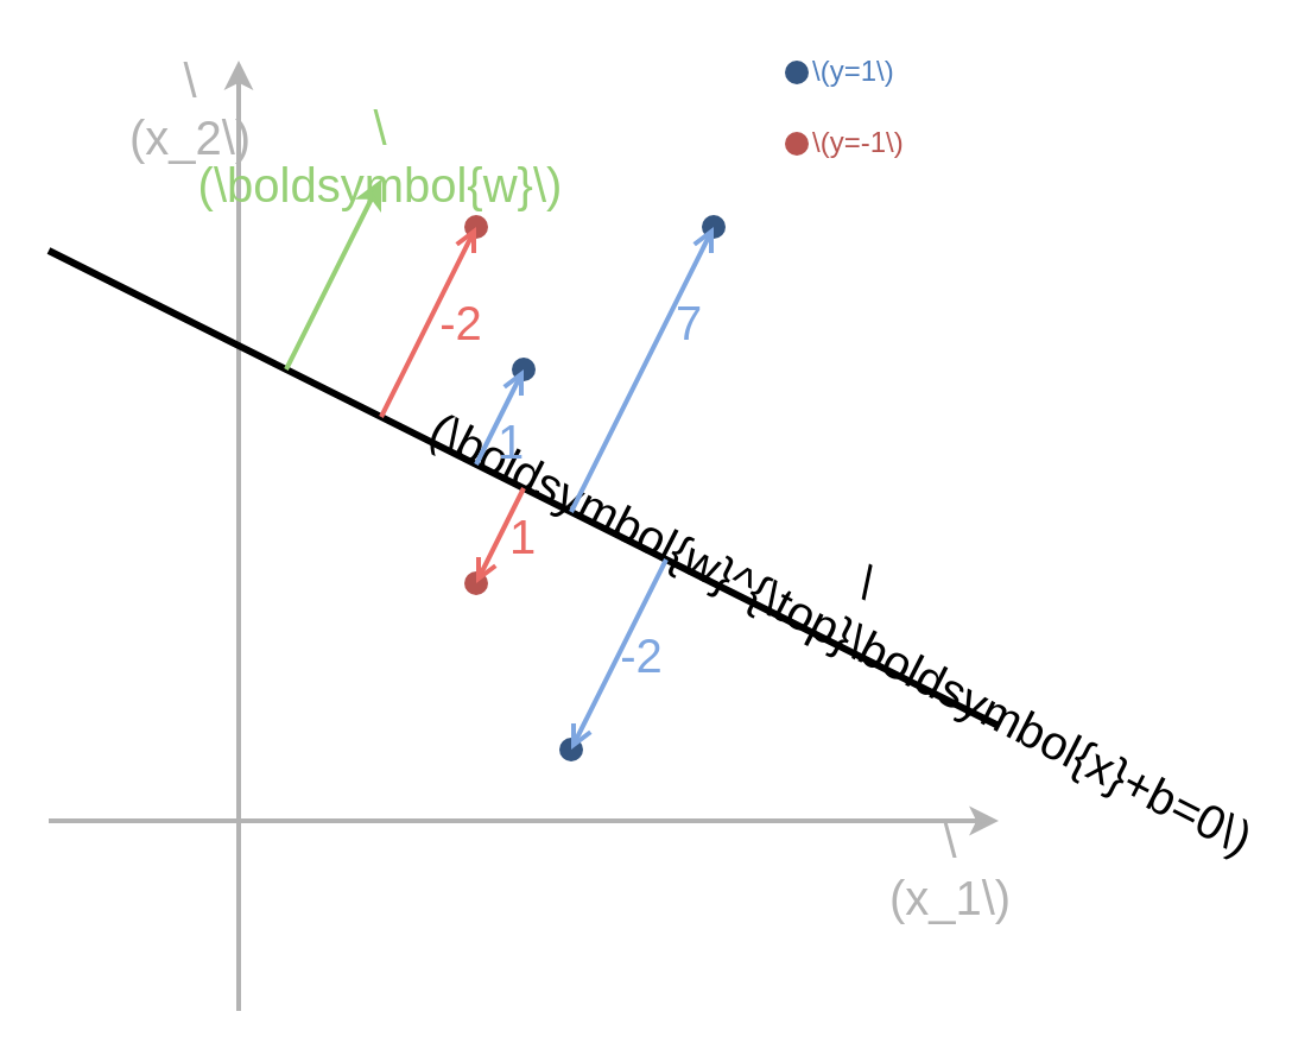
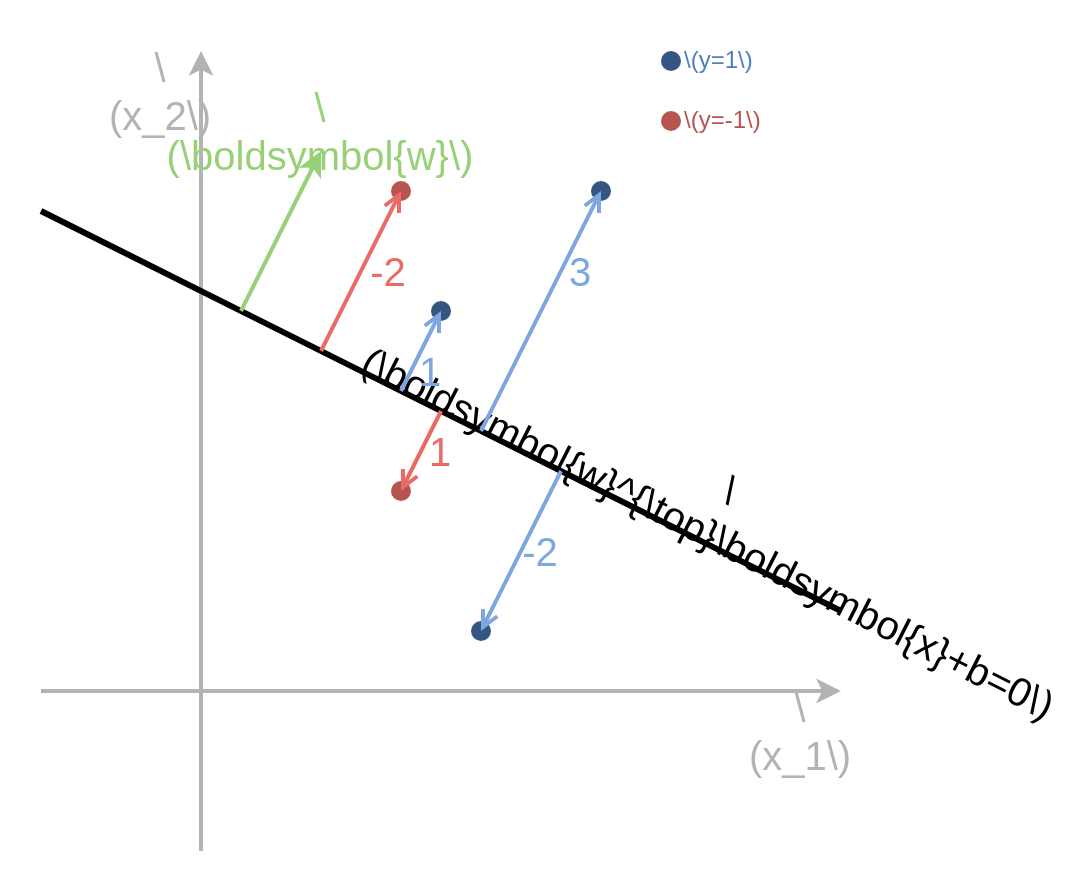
  <mxCell id="0" />
  <mxCell id="1" parent="0" />
  <mxCell id="2" value="" style="ellipse;whiteSpace=wrap;html=1;fontSize=20;fontColor=#000000;strokeColor=none;fillColor=#B85450;" vertex="1" parent="1"><mxGeometry x="195" y="90" width="10" height="10" as="geometry" /></mxCell>
  <mxCell id="3" value="" style="ellipse;whiteSpace=wrap;html=1;fontSize=20;fontColor=#000000;strokeColor=none;fillColor=#355681;" vertex="1" parent="1"><mxGeometry x="215" y="150" width="10" height="10" as="geometry" /></mxCell>
  <mxCell id="4" value="" style="endArrow=classic;html=1;fontFamily=Comic Sans MS;fontSize=30;fontColor=#003366;strokeWidth=2;strokeColor=#B3B3B3;" parent="1" edge="1"><mxGeometry x="220" y="200" width="50" height="50" as="geometry"><mxPoint x="100" y="425" as="sourcePoint" /><mxPoint x="100" y="25" as="targetPoint" /></mxGeometry></mxCell>
  <mxCell id="5" value="" style="endArrow=classic;html=1;fontFamily=Comic Sans MS;fontSize=30;fontColor=#003366;strokeWidth=2;strokeColor=#B3B3B3;" parent="1" edge="1"><mxGeometry x="240" y="220" width="50" height="50" as="geometry"><mxPoint x="20" y="345" as="sourcePoint" /><mxPoint x="420" y="345" as="targetPoint" /></mxGeometry></mxCell>
  <mxCell id="6" value="\(x_1\)" style="text;html=1;strokeColor=none;fillColor=none;align=center;verticalAlign=middle;whiteSpace=wrap;rounded=0;fontSize=20;fontColor=#B3B3B3;" parent="1" vertex="1"><mxGeometry x="380" y="345" width="40" height="40" as="geometry" /></mxCell>
  <mxCell id="7" value="\(x_2\)" style="text;html=1;strokeColor=none;fillColor=none;align=center;verticalAlign=middle;whiteSpace=wrap;rounded=0;fontSize=20;fontColor=#B3B3B3;" parent="1" vertex="1"><mxGeometry x="60" y="25" width="40" height="40" as="geometry" /></mxCell>
  <mxCell id="8" value="" style="endArrow=none;html=1;strokeWidth=3;" parent="1" edge="1"><mxGeometry width="50" height="50" relative="1" as="geometry"><mxPoint x="420" y="305" as="sourcePoint" /><mxPoint x="20" y="105" as="targetPoint" /></mxGeometry></mxCell>
  <mxCell id="9" value="" style="endArrow=classic;html=1;strokeWidth=2;strokeColor=#97D077;" parent="1" edge="1"><mxGeometry width="50" height="50" relative="1" as="geometry"><mxPoint x="120" y="155" as="sourcePoint" /><mxPoint x="160" y="75" as="targetPoint" /></mxGeometry></mxCell>
  <mxCell id="10" value="&lt;font style=&quot;font-size: 20px;&quot;&gt;\(\boldsymbol{w}\)&lt;/font&gt;" style="text;html=1;strokeColor=none;fillColor=none;align=center;verticalAlign=middle;whiteSpace=wrap;rounded=0;fontSize=20;fontColor=#97D077;" parent="1" vertex="1"><mxGeometry x="150" y="55" width="20" height="20" as="geometry" /></mxCell>
  <mxCell id="11" value="\(\boldsymbol{w}^{\top}\boldsymbol{x}+b=0\)" style="text;html=1;strokeColor=none;fillColor=none;align=center;verticalAlign=middle;whiteSpace=wrap;rounded=0;fontSize=20;rotation=27;" parent="1" vertex="1"><mxGeometry x="280" y="235" width="160" height="40" as="geometry" /></mxCell>
  <mxCell id="12" value="" style="ellipse;whiteSpace=wrap;html=1;fontSize=20;fontColor=#000000;strokeColor=none;fillColor=#355681;" parent="1" vertex="1"><mxGeometry x="295" y="90" width="10" height="10" as="geometry" /></mxCell>
  <mxCell id="13" value="" style="endArrow=open;html=1;strokeWidth=2;startArrow=none;startFill=0;endFill=0;strokeColor=#7EA6E0;" parent="1" edge="1"><mxGeometry width="50" height="50" relative="1" as="geometry"><mxPoint x="240" y="215" as="sourcePoint" /><mxPoint x="300" y="95" as="targetPoint" /></mxGeometry></mxCell>
- <mxCell id="14" value="7" style="text;html=1;strokeColor=none;fillColor=none;align=center;verticalAlign=middle;whiteSpace=wrap;rounded=0;fontSize=20;fontColor=#7EA6E0;" parent="1" vertex="1"><mxGeometry x="280" y="125" width="20" height="20" as="geometry" /></mxCell>
+ <mxCell id="14" value="3" style="text;html=1;strokeColor=none;fillColor=none;align=center;verticalAlign=middle;whiteSpace=wrap;rounded=0;fontSize=20;fontColor=#7EA6E0;" parent="1" vertex="1"><mxGeometry x="280" y="125" width="20" height="20" as="geometry" /></mxCell>
  <mxCell id="15" value="" style="ellipse;whiteSpace=wrap;html=1;fontSize=20;fontColor=#000000;strokeColor=none;fillColor=#355681;" vertex="1" parent="1"><mxGeometry x="330" y="25" width="10" height="10" as="geometry" /></mxCell>
  <mxCell id="16" value="" style="ellipse;whiteSpace=wrap;html=1;fontSize=20;fontColor=#000000;strokeColor=none;fillColor=#B85450;" vertex="1" parent="1"><mxGeometry x="330" y="55" width="10" height="10" as="geometry" /></mxCell>
  <mxCell id="17" value="\(y=1\)" style="text;html=1;strokeColor=none;fillColor=none;align=left;verticalAlign=middle;whiteSpace=wrap;rounded=0;fontColor=#4E7EBD;fontStyle=0" vertex="1" parent="1"><mxGeometry x="340" y="20" width="50" height="20" as="geometry" /></mxCell>
  <mxCell id="18" value="\(y=-1\)" style="text;html=1;strokeColor=none;fillColor=none;align=left;verticalAlign=middle;whiteSpace=wrap;rounded=0;fontStyle=0;fontColor=#B85450;" vertex="1" parent="1"><mxGeometry x="340" y="50" width="50" height="20" as="geometry" /></mxCell>
  <mxCell id="19" value="" style="ellipse;whiteSpace=wrap;html=1;fontSize=20;fontColor=#000000;strokeColor=none;fillColor=#355681;" vertex="1" parent="1"><mxGeometry x="235" y="310" width="10" height="10" as="geometry" /></mxCell>
  <mxCell id="20" value="" style="endArrow=open;html=1;strokeWidth=2;startArrow=none;startFill=0;endFill=0;strokeColor=#7EA6E0;" edge="1" parent="1"><mxGeometry width="50" height="50" relative="1" as="geometry"><mxPoint x="280" y="235" as="sourcePoint" /><mxPoint x="240" y="315" as="targetPoint" /></mxGeometry></mxCell>
  <mxCell id="21" value="-2" style="text;html=1;strokeColor=none;fillColor=none;align=center;verticalAlign=middle;whiteSpace=wrap;rounded=0;fontSize=20;fontColor=#7EA6E0;" vertex="1" parent="1"><mxGeometry x="260" y="265" width="20" height="20" as="geometry" /></mxCell>
  <mxCell id="22" value="" style="endArrow=open;html=1;strokeWidth=2;startArrow=none;startFill=0;endFill=0;strokeColor=#7EA6E0;" edge="1" parent="1"><mxGeometry width="50" height="50" relative="1" as="geometry"><mxPoint x="200" y="195" as="sourcePoint" /><mxPoint x="220" y="155" as="targetPoint" /></mxGeometry></mxCell>
  <mxCell id="23" value="1" style="text;html=1;strokeColor=none;fillColor=none;align=center;verticalAlign=middle;whiteSpace=wrap;rounded=0;fontSize=20;fontColor=#7EA6E0;" vertex="1" parent="1"><mxGeometry x="205" y="175" width="20" height="20" as="geometry" /></mxCell>
  <mxCell id="24" value="" style="ellipse;whiteSpace=wrap;html=1;fontSize=20;fontColor=#000000;strokeColor=none;fillColor=#B85450;" vertex="1" parent="1"><mxGeometry x="195" y="240" width="10" height="10" as="geometry" /></mxCell>
  <mxCell id="25" value="" style="endArrow=open;html=1;strokeWidth=2;startArrow=none;startFill=0;endFill=0;strokeColor=#EA6B66;" edge="1" parent="1"><mxGeometry width="50" height="50" relative="1" as="geometry"><mxPoint x="220" y="205" as="sourcePoint" /><mxPoint x="200" y="245" as="targetPoint" /></mxGeometry></mxCell>
  <mxCell id="26" value="" style="endArrow=open;html=1;strokeWidth=2;startArrow=none;startFill=0;endFill=0;strokeColor=#EA6B66;" edge="1" parent="1"><mxGeometry width="50" height="50" relative="1" as="geometry"><mxPoint x="160" y="175" as="sourcePoint" /><mxPoint x="200" y="95" as="targetPoint" /></mxGeometry></mxCell>
  <mxCell id="27" value="1" style="text;html=1;strokeColor=none;fillColor=none;align=center;verticalAlign=middle;whiteSpace=wrap;rounded=0;fontSize=20;fontColor=#EA6B66;" vertex="1" parent="1"><mxGeometry x="210" y="215" width="20" height="20" as="geometry" /></mxCell>
  <mxCell id="28" value="-2" style="text;html=1;strokeColor=none;fillColor=none;align=center;verticalAlign=middle;whiteSpace=wrap;rounded=0;fontSize=20;fontColor=#EA6B66;" vertex="1" parent="1"><mxGeometry x="184" y="125" width="20" height="20" as="geometry" /></mxCell>
